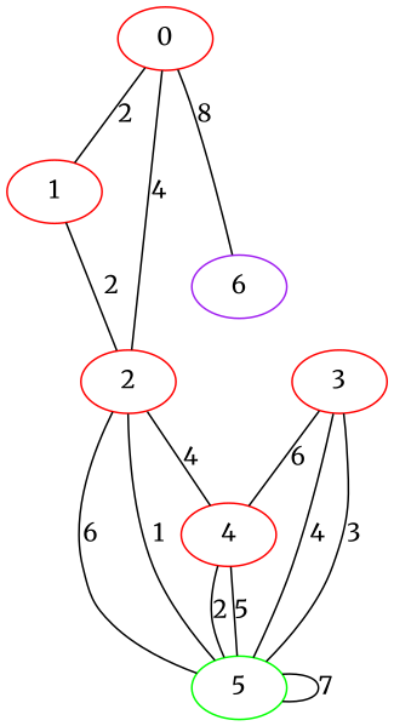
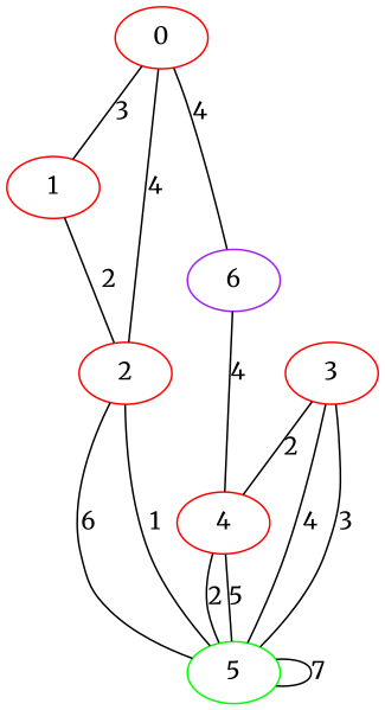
  graph {
    fontname=Merriweather
    node [color=red fontname=Merriweather weight=1]
    edge [fontname=Merriweather]
    0
    1
    2
    6 [color=purple weight=4]
    4
    5 [color=green weight=2]
    3
-   0 -- 1 [label=2]
+   0 -- 1 [label=3]
    0 -- 2 [label=4]
-   0 -- 6 [label=8]
+   0 -- 6 [label=4]
    1 -- 2 [label=2]
-   2 -- 4 [label=4]
+   6 -- 4 [label=4]
    2 -- 5 [label=6]
    2 -- 5 [label=1]
    4 -- 5 [label=2]
    4 -- 5 [label=5]
    5 -- 5 [label=7]
-   3 -- 4 [label=6]
+   3 -- 4 [label=2]
    3 -- 5 [label=4]
    3 -- 5 [label=3]
  }
